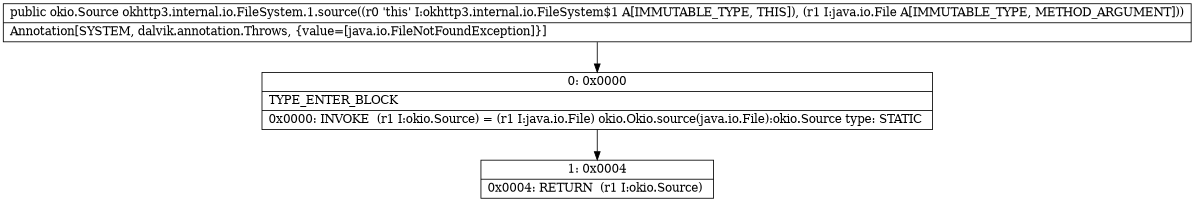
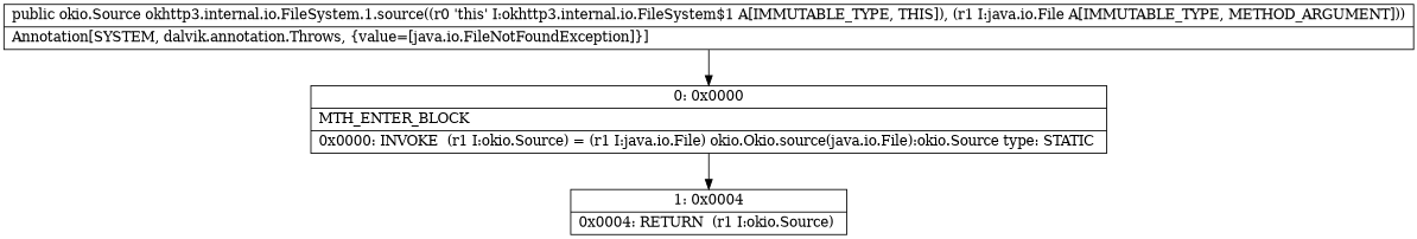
  digraph {
    node [shape=record]
-   n1 [label="{0\:\ 0x0000|TYPE_ENTER_BLOCK\l|0x0000: INVOKE  (r1 I:okio.Source) = (r1 I:java.io.File) okio.Okio.source(java.io.File):okio.Source type: STATIC \l}"]
+   n1 [label="{0\:\ 0x0000|MTH_ENTER_BLOCK\l|0x0000: INVOKE  (r1 I:okio.Source) = (r1 I:java.io.File) okio.Okio.source(java.io.File):okio.Source type: STATIC \l}"]
    n2 [label="{1\:\ 0x0004|0x0004: RETURN  (r1 I:okio.Source) \l}"]
    n3 [label="{public okio.Source okhttp3.internal.io.FileSystem.1.source((r0 'this' I:okhttp3.internal.io.FileSystem$1 A[IMMUTABLE_TYPE, THIS]), (r1 I:java.io.File A[IMMUTABLE_TYPE, METHOD_ARGUMENT]))  | Annotation[SYSTEM, dalvik.annotation.Throws, \{value=[java.io.FileNotFoundException]\}]\l}"]
    n1 -> n2
    n3 -> n1
  }
